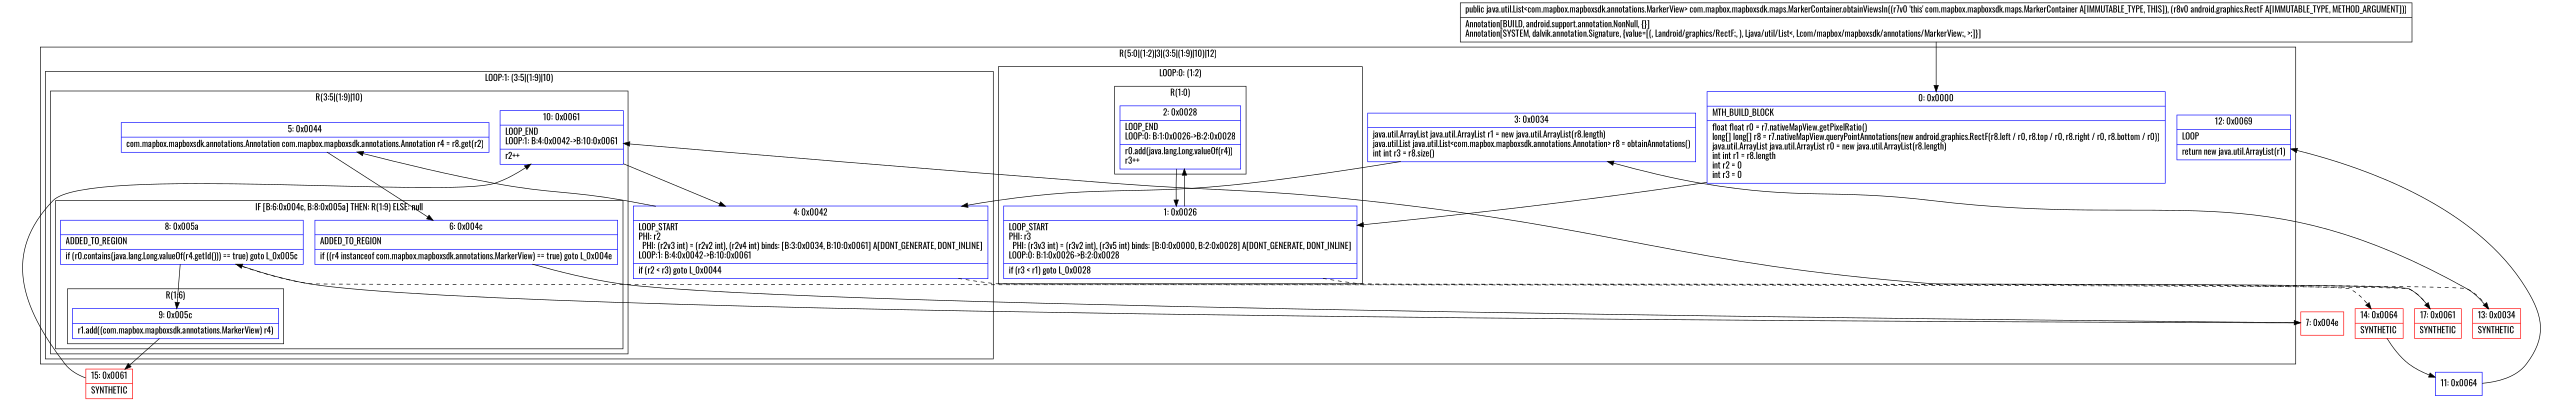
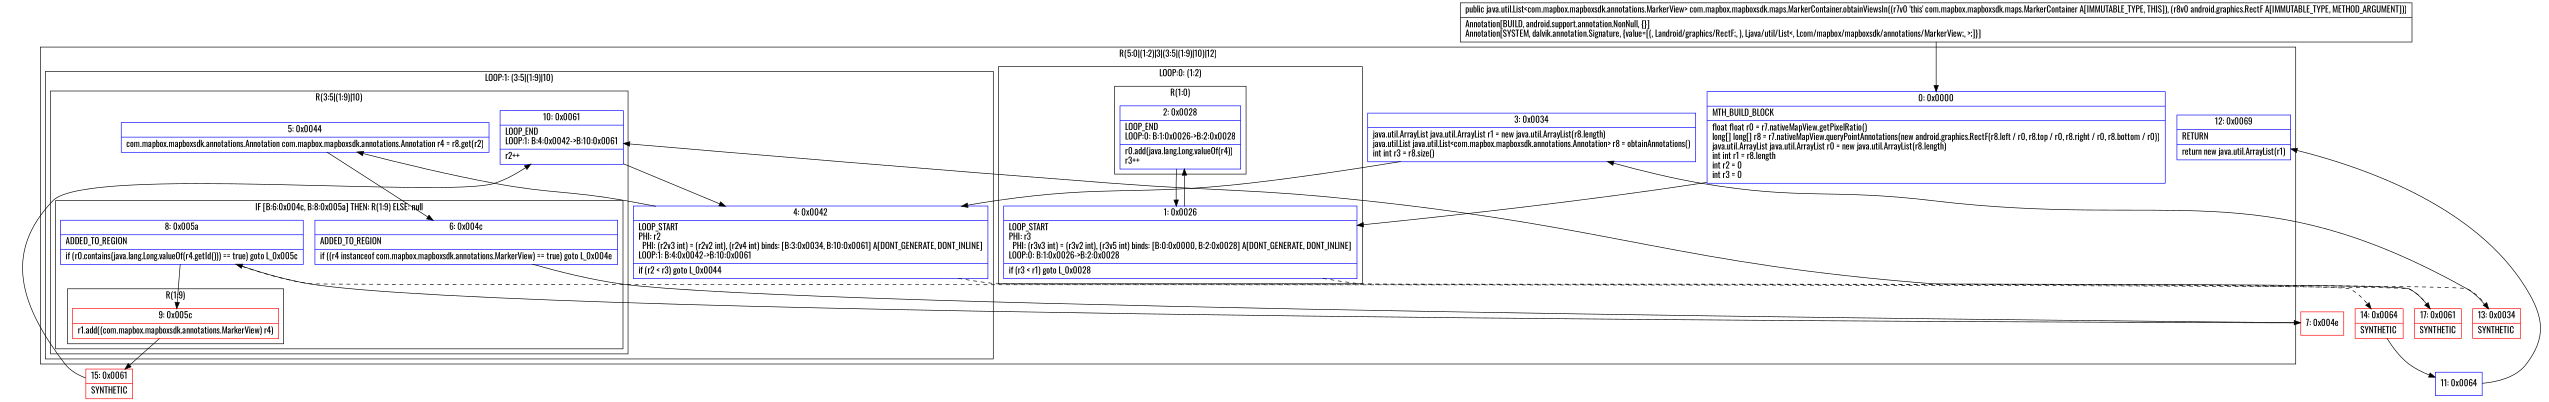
  digraph {
    fontname=Oswald
    node [color=blue fontname=Oswald shape=record]
    edge [fontname=Oswald]
    n1 [label="{2\:\ 0x0028|LOOP_END\lLOOP:0: B:1:0x0026\-\>B:2:0x0028\l|r0.add(java.lang.Long.valueOf(r4))\lr3++\l}"]
    n2 [label="{1\:\ 0x0026|LOOP_START\lPHI: r3 \l  PHI: (r3v3 int) = (r3v2 int), (r3v5 int) binds: [B:0:0x0000, B:2:0x0028] A[DONT_GENERATE, DONT_INLINE]\lLOOP:0: B:1:0x0026\-\>B:2:0x0028\l|if (r3 \< r1) goto L_0x0028\l}"]
-   n3 [label="{9\:\ 0x005c|r1.add((com.mapbox.mapboxsdk.annotations.MarkerView) r4)\l}"]
+   n3 [color=red label="{9\:\ 0x005c|r1.add((com.mapbox.mapboxsdk.annotations.MarkerView) r4)\l}"]
    n4 [label="{6\:\ 0x004c|ADDED_TO_REGION\l|if ((r4 instanceof com.mapbox.mapboxsdk.annotations.MarkerView) == true) goto L_0x004e\l}"]
    n5 [label="{8\:\ 0x005a|ADDED_TO_REGION\l|if (r0.contains(java.lang.Long.valueOf(r4.getId())) == true) goto L_0x005c\l}"]
    n6 [label="{5\:\ 0x0044|com.mapbox.mapboxsdk.annotations.Annotation com.mapbox.mapboxsdk.annotations.Annotation r4 = r8.get(r2)\l}"]
    n7 [label="{10\:\ 0x0061|LOOP_END\lLOOP:1: B:4:0x0042\-\>B:10:0x0061\l|r2++\l}"]
    n8 [label="{4\:\ 0x0042|LOOP_START\lPHI: r2 \l  PHI: (r2v3 int) = (r2v2 int), (r2v4 int) binds: [B:3:0x0034, B:10:0x0061] A[DONT_GENERATE, DONT_INLINE]\lLOOP:1: B:4:0x0042\-\>B:10:0x0061\l|if (r2 \< r3) goto L_0x0044\l}"]
    n9 [label="{0\:\ 0x0000|MTH_BUILD_BLOCK\l|float float r0 = r7.nativeMapView.getPixelRatio()\llong[] long[] r8 = r7.nativeMapView.queryPointAnnotations(new android.graphics.RectF(r8.left \/ r0, r8.top \/ r0, r8.right \/ r0, r8.bottom \/ r0))\ljava.util.ArrayList java.util.ArrayList r0 = new java.util.ArrayList(r8.length)\lint int r1 = r8.length\lint r2 = 0\lint r3 = 0\l}"]
    n10 [label="{3\:\ 0x0034|java.util.ArrayList java.util.ArrayList r1 = new java.util.ArrayList(r8.length)\ljava.util.List java.util.List\<com.mapbox.mapboxsdk.annotations.Annotation\> r8 = obtainAnnotations()\lint int r3 = r8.size()\l}"]
-   n11 [label="{12\:\ 0x0069|LOOP\l|return new java.util.ArrayList(r1)\l}"]
+   n11 [label="{12\:\ 0x0069|RETURN\l|return new java.util.ArrayList(r1)\l}"]
    n12 [color=red label="{13\:\ 0x0034|SYNTHETIC\l}"]
    n13 [color=red label="{15\:\ 0x0061|SYNTHETIC\l}"]
    n14 [color=red label="{7\:\ 0x004e}"]
    n15 [color=red label="{17\:\ 0x0061|SYNTHETIC\l}"]
    n16 [color=red label="{14\:\ 0x0064|SYNTHETIC\l}"]
    n17 [label="{11\:\ 0x0064}"]
    n18 [label="{public java.util.List\<com.mapbox.mapboxsdk.annotations.MarkerView\> com.mapbox.mapboxsdk.maps.MarkerContainer.obtainViewsIn((r7v0 'this' com.mapbox.mapboxsdk.maps.MarkerContainer A[IMMUTABLE_TYPE, THIS]), (r8v0 android.graphics.RectF A[IMMUTABLE_TYPE, METHOD_ARGUMENT]))  | Annotation[BUILD, android.support.annotation.NonNull, \{\}]\lAnnotation[SYSTEM, dalvik.annotation.Signature, \{value=[(, Landroid\/graphics\/RectF;, ), Ljava\/util\/List\<, Lcom\/mapbox\/mapboxsdk\/annotations\/MarkerView;, \>;]\}]\l}" color=""]
    subgraph cluster_1 {
      label="R(5:0|(1:2)|3|(3:5|(1:9)|10)|12)"
      n9
      n10
      n11
      subgraph cluster_2 {
        label="LOOP:0: (1:2)"
        n2
        subgraph cluster_3 {
          label="R(1:0)"
          n1
        }
      }
      subgraph cluster_4 {
        label="LOOP:1: (3:5|(1:9)|10)"
        n8
        subgraph cluster_5 {
          label="R(3:5|(1:9)|10)"
          n6
          n7
          subgraph cluster_6 {
            label="IF [B:6:0x004c, B:8:0x005a] THEN: R(1:9) ELSE: null"
            n4
            n5
            subgraph cluster_7 {
-             label="R(1:6)"
+             label="R(1:9)"
              n3
            }
          }
        }
      }
    }
    n1 -> n2
    n2 -> n1
    n2 -> n12 [style=dashed]
    n3 -> n13
    n4 -> n14
    n5 -> n3
    n5 -> n15 [style=dashed]
    n6 -> n4
    n7 -> n8
    n8 -> n6
    n8 -> n16 [style=dashed]
    n9 -> n2
    n10 -> n8
    n12 -> n10
    n13 -> n7
    n14 -> n5
    n15 -> n7
    n16 -> n17
    n17 -> n11
    n18 -> n9
  }
